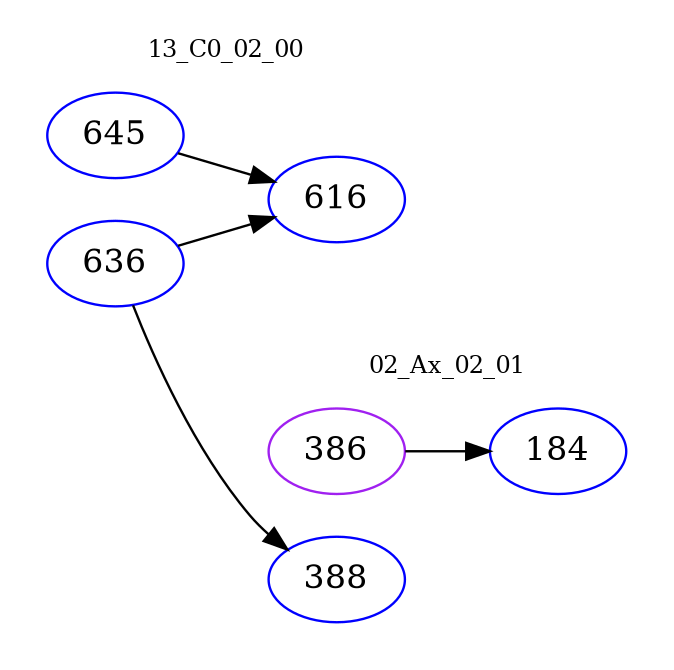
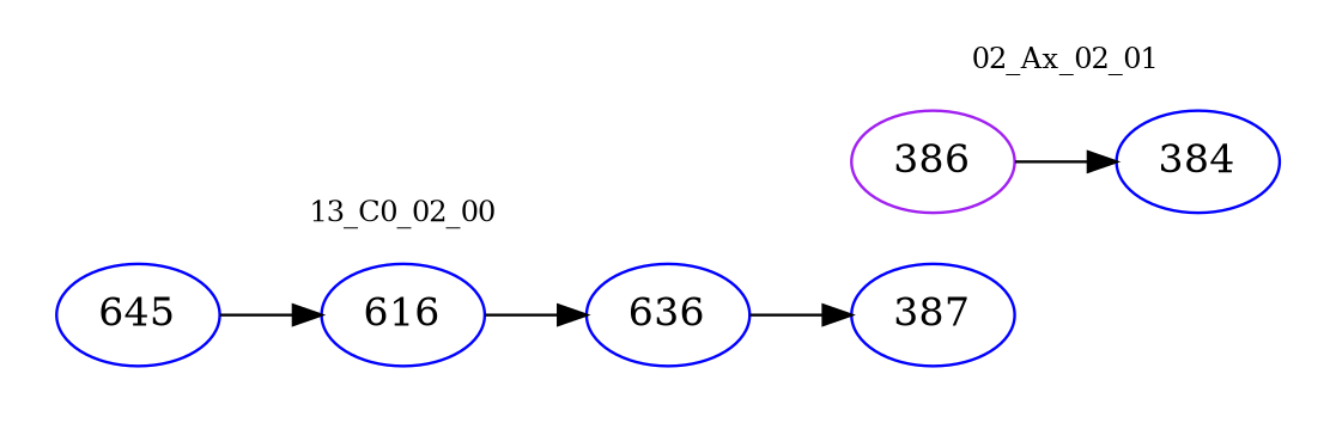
  digraph {
    rankdir=LR
    node [color=blue]
    edge [color=black]
    n1 [color=purple label=386]
-   n2 [label=184]
-   n3 [label=388]
+   n2 [label=384]
+   n3 [label=387]
    n4 [label=636]
    n5 [label=616]
    n6 [label=645]
    subgraph cluster_1 {
      color=white
      fontsize=10
      label="02_Ax_02_01"
      n1
      n2
      n3
    }
    subgraph cluster_2 {
      color=white
      fontsize=10
      label="13_C0_02_00"
      n4
      n5
      n6
    }
    n1 -> n2
    n4 -> n3
-   n4 -> n5
+   n5 -> n4
    n6 -> n5
  }
